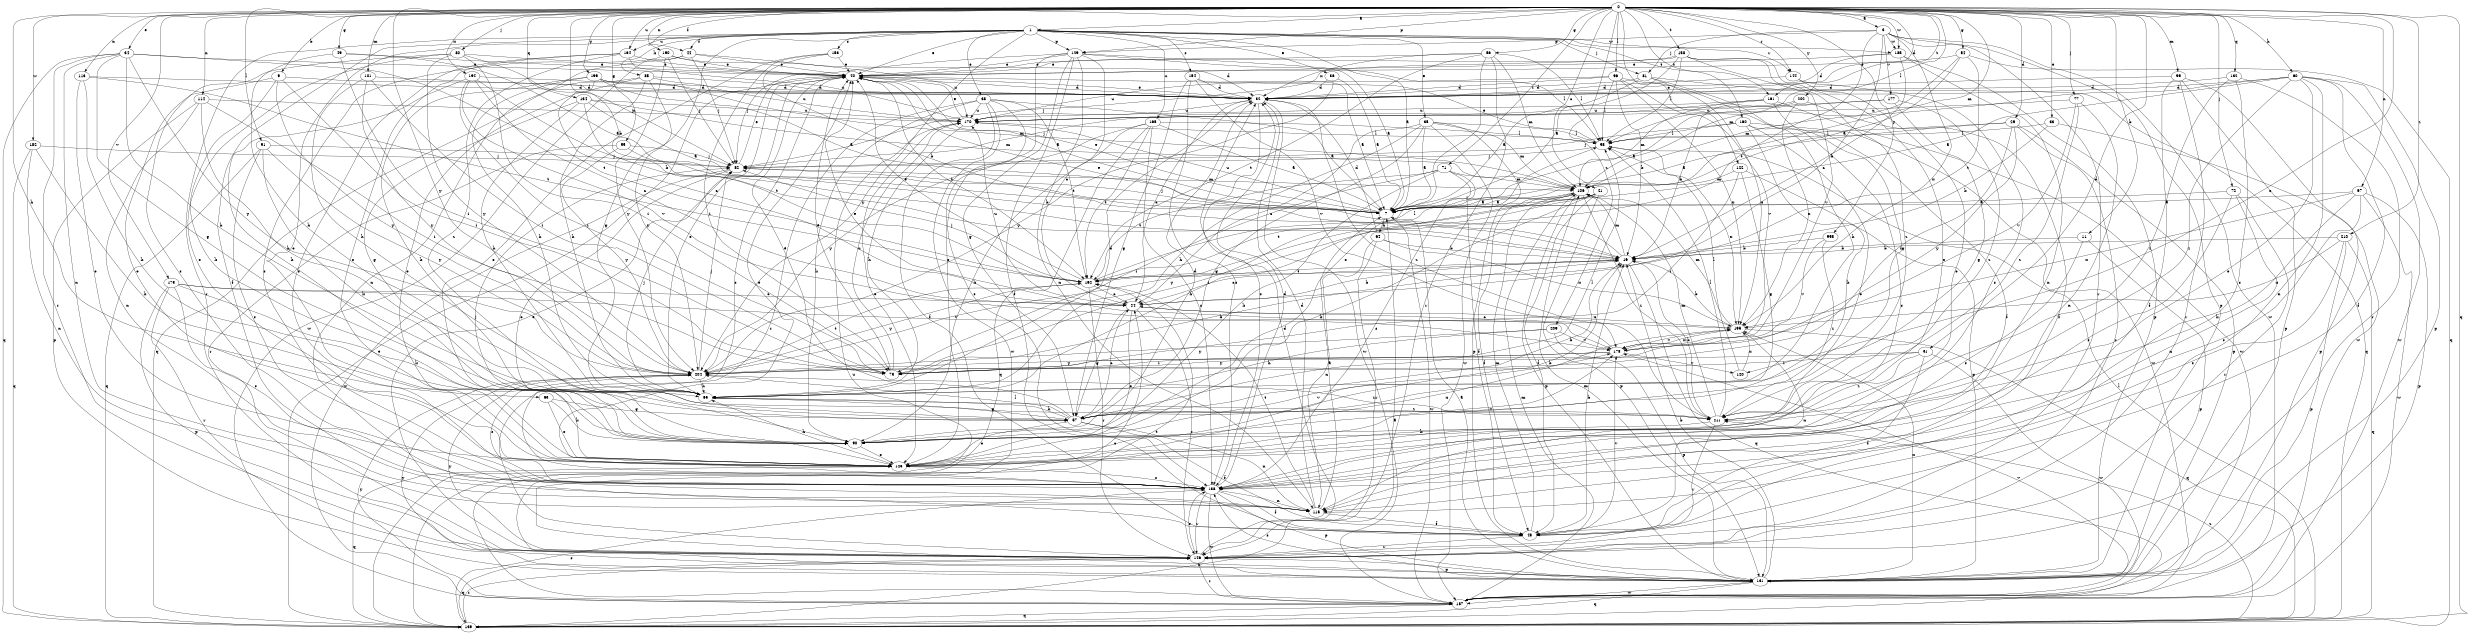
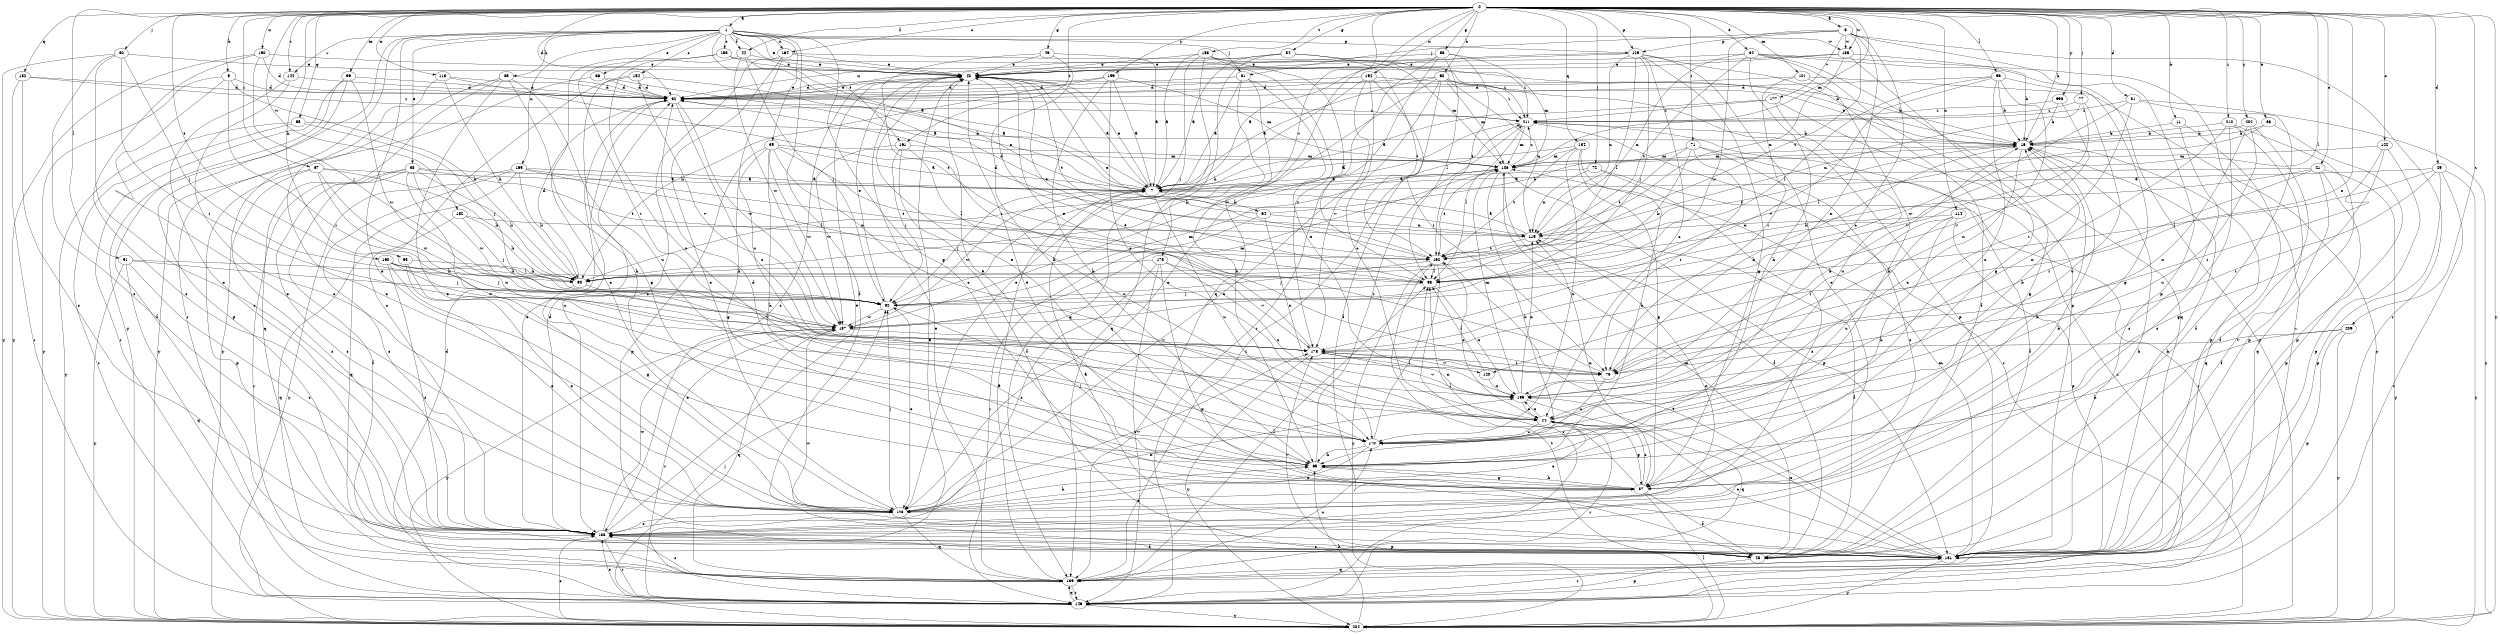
  strict digraph {
    0
    1
    3
    9
    11
    16
    21
    29
    31
    32
    33
    34
    44
    49
    54
    55
    56
    60
    63
    67
    71
    n22 [label=72]
    77
    80
    91
    96
    98
    99
    101
    106
    113
    114
    120
    122
    129
    132
    134
    139
    144
    158
    160
    161
    164
    173
    182
    185
    190
    194
    n49 [label=998]
    199
    202
    204
    209
    210
    7
    35
    36
    38
    40
    48
    57
    81
    85
    123
    146
    153
    154
    165
    24
    131
    162
    177
    187
    195
    73
    90
    155
    211
    170
    65
    115
    82
    178
    64
    0 -> 1 [label=a]
    0 -> 3 [label=a]
    0 -> 9 [label=b]
    0 -> 11 [label=b]
    0 -> 16 [label=b]
    0 -> 21 [label=c]
    0 -> 29 [label=d]
    0 -> 31 [label=d]
    0 -> 32 [label=d]
    0 -> 33 [label=e]
    0 -> 34 [label=e]
    0 -> 44 [label=f]
    0 -> 49 [label=g]
    0 -> 54 [label=g]
    0 -> 55 [label=g]
    0 -> 56 [label=g]
    0 -> 60 [label=h]
    0 -> 63 [label=h]
-   0 -> 67 [label=n]
+   0 -> 67 [label=i]
    0 -> 71 [label=i]
    0 -> n22 [label=j]
    0 -> 77 [label=j]
    0 -> 80 [label=j]
    0 -> 91 [label=l]
    0 -> 96 [label=l]
    0 -> 98 [label=l]
    0 -> 99 [label=m]
    0 -> 101 [label=m]
    0 -> 106 [label=m]
    0 -> 113 [label=n]
    0 -> 114 [label=n]
    0 -> 120 [label=o]
    0 -> 122 [label=o]
    0 -> 129 [label=p]
    0 -> 132 [label=q]
    0 -> 134 [label=q]
    0 -> 139 [label=q]
    0 -> 144 [label=r]
    0 -> 158 [label=t]
    0 -> 160 [label=t]
    0 -> 161 [label=t]
    0 -> 164 [label=u]
    0 -> 173 [label=v]
    0 -> 182 [label=w]
    0 -> 185 [label=w]
    0 -> 190 [label=x]
    0 -> 194 [label=x]
    0 -> n49 [label=y]
    0 -> 199 [label=y]
    0 -> 202 [label=y]
    0 -> 204 [label=y]
    0 -> 209 [label=z]
    0 -> 210 [label=z]
    1 -> 44 [label=f]
    1 -> 129 [label=p]
    1 -> 144 [label=r]
    1 -> 161 [label=t]
    1 -> 164 [label=u]
    1 -> 185 [label=w]
    1 -> 204 [label=y]
    1 -> 7 [label=a]
    1 -> 35 [label=e]
    1 -> 36 [label=e]
    1 -> 38 [label=e]
    1 -> 40 [label=e]
    1 -> 48 [label=f]
    1 -> 57 [label=g]
    1 -> 81 [label=j]
    1 -> 85 [label=k]
    1 -> 123 [label=o]
    1 -> 146 [label=r]
    1 -> 153 [label=s]
    1 -> 154 [label=s]
    1 -> 165 [label=u]
    3 -> 129 [label=p]
    3 -> 185 [label=w]
    3 -> 81 [label=j]
    3 -> 146 [label=r]
    3 -> 24 [label=c]
    3 -> 131 [label=p]
    3 -> 162 [label=t]
    3 -> 177 [label=v]
    3 -> 187 [label=w]
    3 -> 195 [label=x]
    9 -> 32 [label=d]
    9 -> 204 [label=y]
    9 -> 123 [label=o]
    9 -> 73 [label=i]
    9 -> 90 [label=k]
    11 -> 16 [label=b]
    11 -> 131 [label=p]
    11 -> 155 [label=s]
    16 -> 106 [label=m]
    16 -> 139 [label=q]
    16 -> 40 [label=e]
    16 -> 24 [label=c]
    16 -> 162 [label=t]
    21 -> 204 [label=y]
    21 -> 7 [label=a]
    21 -> 48 [label=f]
    21 -> 131 [label=p]
    21 -> 73 [label=i]
    21 -> 90 [label=k]
    29 -> 98 [label=l]
    29 -> 204 [label=y]
    29 -> 7 [label=a]
    29 -> 146 [label=r]
    29 -> 131 [label=p]
    29 -> 73 [label=i]
    31 -> 204 [label=y]
    31 -> 48 [label=f]
    31 -> 187 [label=w]
    31 -> 73 [label=i]
    31 -> 211 [label=z]
    32 -> 40 [label=e]
    32 -> 24 [label=c]
    32 -> 187 [label=w]
    32 -> 155 [label=s]
    32 -> 211 [label=z]
-   32 -> 170 [label=u]
    33 -> 16 [label=b]
    33 -> 98 [label=l]
    33 -> 131 [label=p]
    34 -> 139 [label=q]
    34 -> 204 [label=y]
    34 -> 40 [label=e]
    34 -> 57 [label=g]
    34 -> 146 [label=r]
    34 -> 162 [label=t]
    34 -> 65 [label=h]
    34 -> 115 [label=n]
    44 -> 40 [label=e]
    44 -> 187 [label=w]
    44 -> 170 [label=u]
    44 -> 115 [label=n]
    44 -> 82 [label=j]
    49 -> 7 [label=a]
    49 -> 40 [label=e]
    49 -> 73 [label=i]
    49 -> 65 [label=h]
    54 -> 106 [label=m]
    54 -> 139 [label=q]
    54 -> 7 [label=a]
    54 -> 40 [label=e]
    54 -> 162 [label=t]
    55 -> 16 [label=b]
    55 -> 204 [label=y]
    55 -> 146 [label=r]
    55 -> 82 [label=j]
    56 -> 32 [label=x]
    56 -> 98 [label=l]
    56 -> 106 [label=m]
    56 -> 40 [label=e]
    56 -> 123 [label=o]
    56 -> 146 [label=r]
    56 -> 162 [label=t]
    60 -> 32 [label=d]
    60 -> 106 [label=m]
    60 -> 7 [label=a]
    60 -> 48 [label=f]
    60 -> 123 [label=o]
    60 -> 131 [label=p]
    60 -> 187 [label=w]
    60 -> 211 [label=z]
    60 -> 115 [label=n]
    63 -> 57 [label=g]
    63 -> 123 [label=o]
    63 -> 90 [label=k]
    67 -> 7 [label=a]
    67 -> 131 [label=p]
    67 -> 187 [label=w]
    67 -> 195 [label=x]
    67 -> 90 [label=k]
    67 -> 155 [label=s]
    71 -> 106 [label=m]
    71 -> 48 [label=f]
    71 -> 162 [label=t]
    71 -> 73 [label=i]
    71 -> 90 [label=k]
    71 -> 155 [label=s]
    n22 -> 7 [label=a]
    n22 -> 146 [label=r]
    n22 -> 155 [label=s]
    n22 -> 115 [label=n]
    77 -> 211 [label=z]
    77 -> 170 [label=u]
    77 -> 115 [label=n]
    77 -> 178 [label=v]
    80 -> 204 [label=y]
    80 -> 40 [label=e]
    80 -> 123 [label=o]
    80 -> 73 [label=i]
    80 -> 155 [label=s]
    80 -> 82 [label=j]
    91 -> 139 [label=q]
    91 -> 204 [label=y]
    91 -> 90 [label=k]
    91 -> 155 [label=s]
    91 -> 82 [label=j]
    96 -> 16 [label=b]
    96 -> 32 [label=d]
    96 -> 98 [label=l]
    96 -> 57 [label=g]
    96 -> 195 [label=x]
    96 -> 170 [label=u]
    96 -> 178 [label=v]
    98 -> 40 [label=e]
    98 -> 195 [label=x]
    98 -> 82 [label=j]
    99 -> 32 [label=d]
    99 -> 48 [label=f]
    99 -> 146 [label=r]
    99 -> 131 [label=p]
    99 -> 187 [label=w]
    101 -> 32 [label=d]
    101 -> 204 [label=y]
    101 -> 73 [label=i]
    101 -> 65 [label=h]
    106 -> 7 [label=a]
    106 -> 48 [label=f]
    106 -> 131 [label=p]
    106 -> 162 [label=t]
    106 -> 211 [label=z]
    106 -> 65 [label=h]
    113 -> 32 [label=d]
    113 -> 123 [label=o]
    113 -> 162 [label=t]
    113 -> 90 [label=k]
    114 -> 131 [label=p]
    114 -> 73 [label=i]
    114 -> 170 [label=u]
    114 -> 65 [label=h]
    114 -> 115 [label=n]
    120 -> 98 [label=l]
    120 -> 195 [label=x]
    122 -> 106 [label=m]
    122 -> 57 [label=g]
    122 -> 131 [label=p]
    122 -> 73 [label=i]
    129 -> 98 [label=l]
    129 -> 7 [label=a]
    129 -> 40 [label=e]
    129 -> 48 [label=f]
    129 -> 57 [label=g]
    129 -> 123 [label=o]
    129 -> 24 [label=c]
    129 -> 115 [label=n]
    129 -> 82 [label=j]
    132 -> 32 [label=d]
    132 -> 146 [label=r]
    132 -> 155 [label=s]
    132 -> 211 [label=z]
    134 -> 106 [label=m]
    134 -> 7 [label=a]
    134 -> 57 [label=g]
    134 -> 162 [label=t]
    134 -> 170 [label=u]
    134 -> 65 [label=h]
    139 -> 98 [label=l]
    139 -> 7 [label=a]
    139 -> 40 [label=e]
    139 -> 146 [label=r]
    139 -> 155 [label=s]
    139 -> 211 [label=z]
    139 -> 170 [label=u]
    144 -> 32 [label=d]
    144 -> 123 [label=o]
    144 -> 155 [label=s]
    158 -> 98 [label=l]
    158 -> 7 [label=a]
    158 -> 40 [label=e]
    158 -> 123 [label=o]
    158 -> 211 [label=z]
    158 -> 82 [label=j]
    158 -> 178 [label=v]
    160 -> 98 [label=l]
    160 -> 123 [label=o]
    160 -> 187 [label=w]
    160 -> 90 [label=k]
    160 -> 155 [label=s]
    160 -> 82 [label=j]
    161 -> 106 [label=m]
    161 -> 48 [label=f]
    161 -> 187 [label=w]
    161 -> 170 [label=u]
    161 -> 82 [label=j]
    164 -> 40 [label=e]
    164 -> 123 [label=o]
    164 -> 155 [label=s]
    164 -> 211 [label=z]
    164 -> 170 [label=u]
    173 -> 146 [label=r]
    173 -> 24 [label=c]
    173 -> 131 [label=p]
    173 -> 90 [label=k]
    173 -> 155 [label=s]
    173 -> 178 [label=v]
    182 -> 139 [label=q]
    182 -> 90 [label=k]
    182 -> 115 [label=n]
    182 -> 82 [label=j]
    185 -> 16 [label=b]
    185 -> 32 [label=d]
    185 -> 40 [label=e]
    185 -> 131 [label=p]
    185 -> 115 [label=n]
    190 -> 32 [label=d]
    190 -> 204 [label=y]
    190 -> 40 [label=e]
    190 -> 155 [label=s]
    190 -> 82 [label=j]
    194 -> 16 [label=b]
    194 -> 32 [label=d]
    194 -> 24 [label=c]
    194 -> 73 [label=i]
    194 -> 90 [label=k]
    194 -> 178 [label=v]
    n49 -> 16 [label=b]
    n49 -> 211 [label=z]
    n49 -> 178 [label=v]
    199 -> 32 [label=d]
    199 -> 106 [label=m]
    199 -> 7 [label=a]
    199 -> 24 [label=c]
    199 -> 90 [label=k]
    199 -> 65 [label=h]
    202 -> 16 [label=b]
    202 -> 48 [label=f]
    202 -> 195 [label=x]
    202 -> 170 [label=u]
    204 -> 162 [label=t]
    204 -> 155 [label=s]
    204 -> 211 [label=z]
    204 -> 65 [label=h]
    204 -> 82 [label=j]
    209 -> 204 [label=y]
    209 -> 131 [label=p]
    209 -> 65 [label=h]
    209 -> 178 [label=v]
    210 -> 16 [label=b]
    210 -> 139 [label=q]
    210 -> 131 [label=p]
    210 -> 195 [label=x]
    210 -> 155 [label=s]
    7 -> 40 [label=e]
    7 -> 187 [label=w]
    7 -> 170 [label=u]
    7 -> 82 [label=j]
    7 -> 64 [label=h]
    35 -> 98 [label=l]
    35 -> 106 [label=m]
    35 -> 7 [label=a]
    35 -> 57 [label=g]
    35 -> 24 [label=c]
    35 -> 131 [label=p]
    35 -> 187 [label=w]
    35 -> 65 [label=h]
    36 -> 32 [label=d]
    36 -> 204 [label=y]
    36 -> 7 [label=a]
    38 -> 7 [label=a]
    38 -> 48 [label=f]
    38 -> 146 [label=r]
    38 -> 162 [label=t]
    38 -> 187 [label=w]
    38 -> 90 [label=k]
    38 -> 155 [label=s]
    38 -> 170 [label=u]
    40 -> 32 [label=d]
    40 -> 7 [label=a]
    40 -> 162 [label=t]
    40 -> 155 [label=s]
    48 -> 16 [label=b]
    48 -> 106 [label=m]
    48 -> 146 [label=r]
    48 -> 178 [label=v]
    57 -> 16 [label=b]
    57 -> 98 [label=l]
    57 -> 204 [label=l]
    57 -> 40 [label=e]
    57 -> 48 [label=f]
    57 -> 123 [label=o]
    57 -> 24 [label=c]
    57 -> 65 [label=h]
    57 -> 115 [label=n]
    81 -> 32 [label=d]
    81 -> 139 [label=q]
    81 -> 7 [label=a]
    81 -> 195 [label=x]
    81 -> 65 [label=h]
    85 -> 32 [label=d]
    85 -> 139 [label=q]
    85 -> 204 [label=y]
    85 -> 123 [label=o]
    85 -> 170 [label=u]
    85 -> 65 [label=h]
    123 -> 16 [label=b]
    123 -> 139 [label=q]
    123 -> 195 [label=x]
    123 -> 155 [label=s]
    123 -> 65 [label=h]
    123 -> 82 [label=j]
    123 -> 178 [label=v]
    146 -> 32 [label=d]
    146 -> 139 [label=q]
    146 -> 204 [label=y]
    146 -> 40 [label=e]
    146 -> 131 [label=p]
    146 -> 155 [label=s]
    153 -> 16 [label=b]
    153 -> 40 [label=e]
    153 -> 123 [label=o]
    153 -> 73 [label=i]
    154 -> 32 [label=d]
    154 -> 7 [label=a]
    154 -> 57 [label=g]
    154 -> 155 [label=s]
    154 -> 178 [label=v]
    165 -> 98 [label=l]
    165 -> 139 [label=q]
    165 -> 204 [label=y]
    165 -> 7 [label=a]
    165 -> 162 [label=t]
    165 -> 90 [label=k]
    165 -> 155 [label=s]
    24 -> 16 [label=b]
    24 -> 57 [label=g]
    24 -> 123 [label=o]
    24 -> 146 [label=r]
    24 -> 195 [label=x]
    24 -> 170 [label=u]
    131 -> 16 [label=b]
    131 -> 106 [label=m]
    131 -> 139 [label=q]
    131 -> 204 [label=y]
    131 -> 7 [label=a]
    131 -> 24 [label=c]
    131 -> 162 [label=t]
    131 -> 187 [label=w]
    131 -> 195 [label=x]
    131 -> 155 [label=s]
    162 -> 98 [label=l]
    162 -> 204 [label=y]
    162 -> 40 [label=e]
    162 -> 146 [label=r]
    162 -> 24 [label=c]
    162 -> 82 [label=j]
    177 -> 7 [label=a]
    177 -> 57 [label=g]
    177 -> 211 [label=z]
    177 -> 170 [label=u]
    187 -> 106 [label=m]
    187 -> 139 [label=q]
    187 -> 204 [label=y]
    187 -> 146 [label=r]
    187 -> 178 [label=v]
    195 -> 16 [label=b]
    195 -> 106 [label=m]
    195 -> 139 [label=q]
    195 -> 24 [label=c]
    195 -> 115 [label=n]
    195 -> 178 [label=v]
    73 -> 16 [label=b]
    73 -> 40 [label=e]
    73 -> 170 [label=u]
    90 -> 32 [label=d]
    90 -> 123 [label=o]
    90 -> 178 [label=v]
    155 -> 32 [label=d]
    155 -> 40 [label=e]
    155 -> 48 [label=f]
    155 -> 146 [label=r]
    155 -> 131 [label=p]
    155 -> 187 [label=w]
    155 -> 115 [label=n]
    211 -> 16 [label=b]
    211 -> 98 [label=l]
    211 -> 106 [label=m]
    211 -> 146 [label=r]
    211 -> 90 [label=k]
    170 -> 98 [label=l]
    170 -> 40 [label=e]
    170 -> 123 [label=o]
    170 -> 65 [label=h]
    65 -> 32 [label=d]
    65 -> 40 [label=e]
    65 -> 57 [label=g]
    65 -> 211 [label=z]
    65 -> 82 [label=j]
    115 -> 32 [label=d]
    115 -> 7 [label=a]
    115 -> 48 [label=f]
    115 -> 162 [label=t]
    82 -> 106 [label=m]
    82 -> 40 [label=e]
    82 -> 123 [label=o]
    82 -> 187 [label=w]
    178 -> 120 [label=v]
    178 -> 204 [label=y]
    178 -> 40 [label=e]
    178 -> 195 [label=x]
    178 -> 73 [label=i]
    64 -> 16 [label=b]
    64 -> 32 [label=d]
    64 -> 146 [label=r]
    64 -> 195 [label=x]
    64 -> 115 [label=n]
  }
